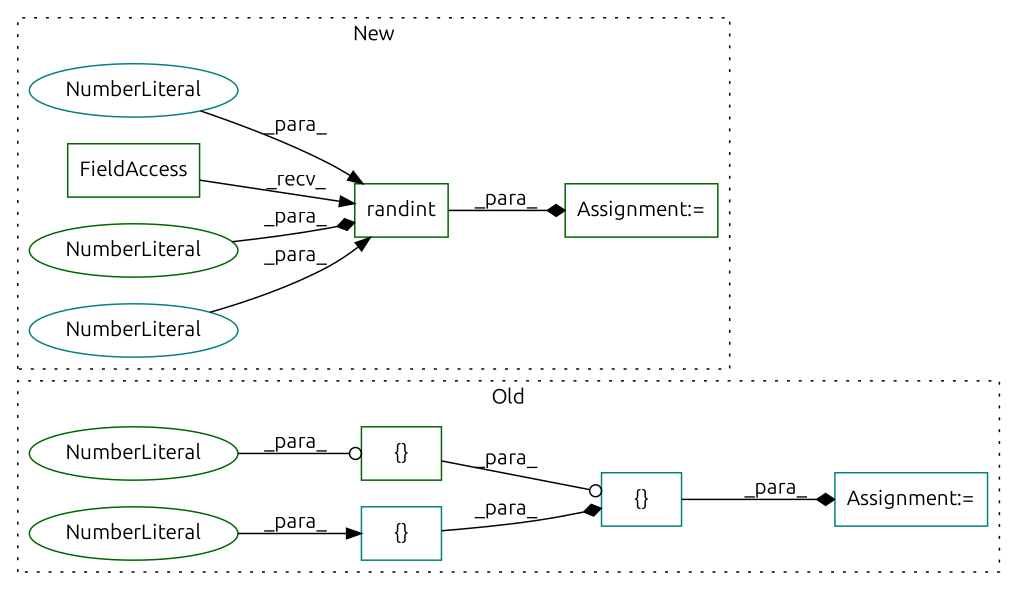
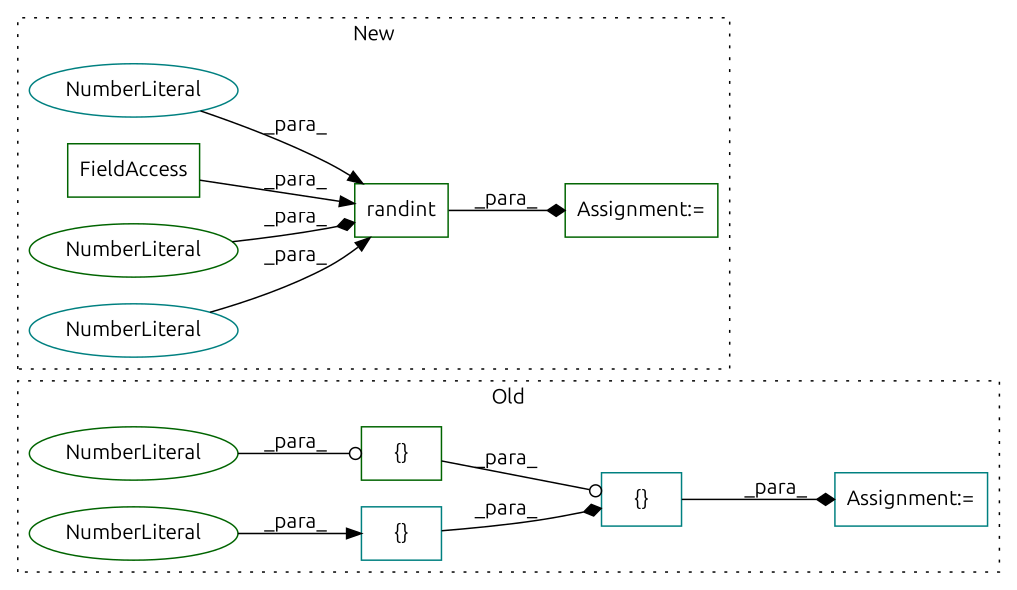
  digraph {
    rankdir=LR
    fontname=Ubuntu
    node [a=34 l=1 shape=box color=darkgreen fontname=Ubuntu]
    edge [arrowhead=diamond fontname=Ubuntu]
    n1 [a=4 l="1,1" label="{}" s="1838,1840"]
    n2 [a=7 label="Assignment:=" s=1799 color=teal]
    n3 [label=NumberLiteral s=1839 shape=ellipse]
    n4 [a=4 l="1,1" label="{}" s="1834,1836" color=teal]
    n5 [label=NumberLiteral s=1835 shape=ellipse]
    n6 [a=4 l="1,1" label="{}" s="1833,1841" color=teal]
    n7 [a=32 l="8,1" label=randint s="1889,1904"]
    n8 [label=NumberLiteral s=1897 shape=ellipse color=teal]
    n9 [a=7 label="Assignment:=" s=1878]
    n10 [a=22 l=9 label=FieldAccess s=1879]
    n11 [label=NumberLiteral s=1899 shape=ellipse]
    n12 [l=3 label=NumberLiteral s=1901 shape=ellipse color=teal]
    subgraph cluster_1 {
      label=Old
      style=dotted
      n1
      n2
      n3
      n4
      n5
      n6
    }
    subgraph cluster_2 {
      label=New
      style=dotted
      n7
      n8
      n9
      n10
      n11
      n12
    }
    n1 -> n6 [label=_para_ arrowhead=odot]
    n3 -> n1 [label=_para_ arrowhead=odot]
    n4 -> n6 [label=_para_]
    n5 -> n4 [label=_para_ arrowhead=normal]
    n6 -> n2 [label=_para_]
    n7 -> n9 [label=_para_]
    n8 -> n7 [label=_para_ arrowhead=normal]
-   n10 -> n7 [label=_recv_ arrowhead=normal]
+   n10 -> n7 [label=_para_ arrowhead=normal]
    n11 -> n7 [label=_para_]
    n12 -> n7 [label=_para_ arrowhead=normal]
  }
